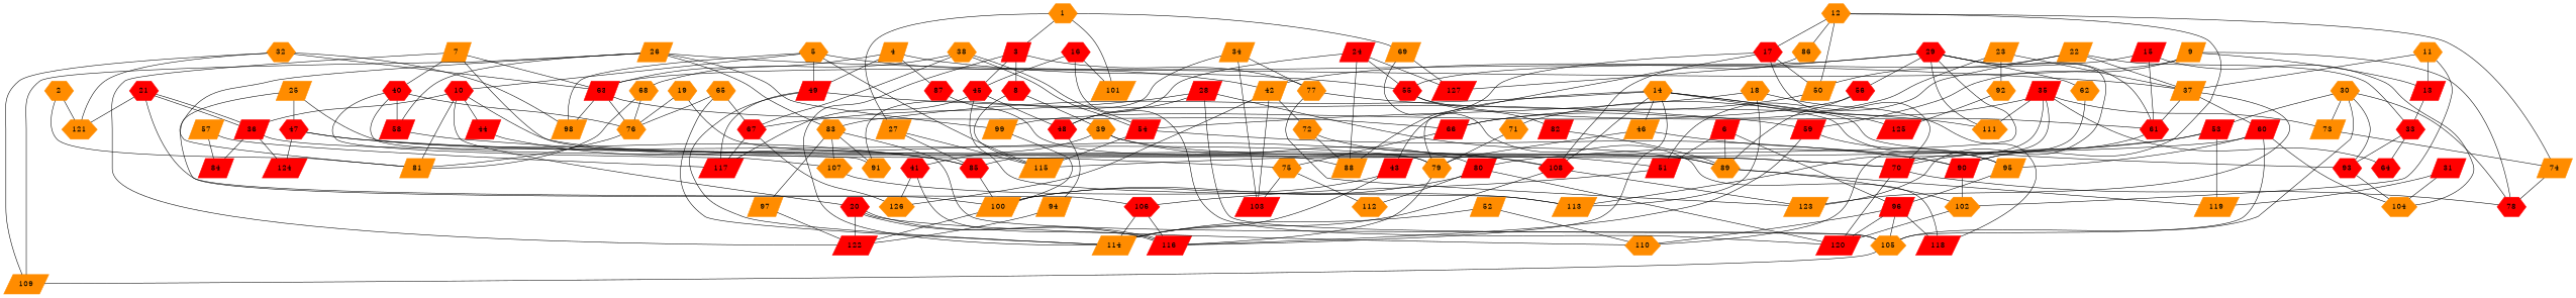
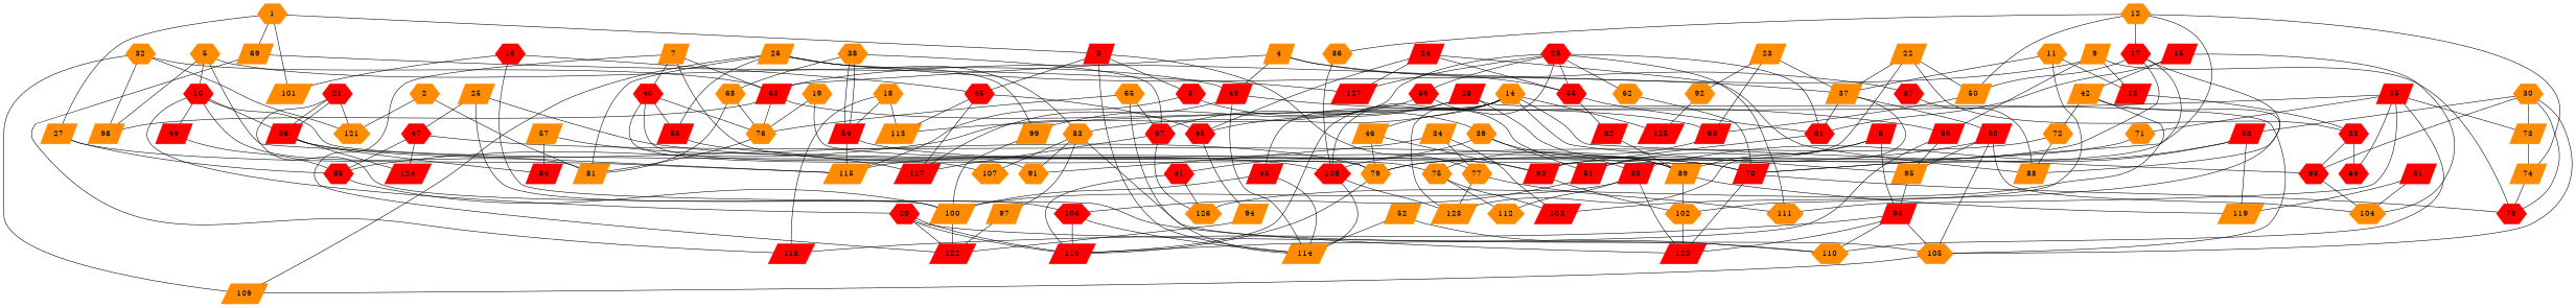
  graph {
    node [color=darkorange shape=parallelogram style=filled]
    1 [shape=hexagon]
    3 [color=red]
    27
    69
    101
    8 [color=red shape=hexagon]
    45 [color=red shape=hexagon]
    77 [shape=hexagon]
    114
    115
    85 [color=red shape=hexagon]
    118 [color=red]
    127 [color=red]
    2 [shape=hexagon]
    81
    121 [shape=hexagon]
    39 [shape=hexagon]
    113
    48 [color=red shape=hexagon]
    117 [color=red]
    111 [shape=hexagon]
    123
    49 [color=red]
    4
    55 [color=red shape=hexagon]
    63 [color=red]
    87 [color=red shape=hexagon]
    59 [color=red]
    61 [color=red shape=hexagon]
    82 [color=red]
    98
    76 [shape=hexagon]
    66 [color=red]
    88
    5 [shape=hexagon]
    10 [color=red shape=hexagon]
    42
-   89 [shape=hexagon]
+   89
    20 [color=red shape=hexagon]
    36 [color=red]
    44 [color=red]
    103 [color=red]
    126 [shape=hexagon]
    72 [shape=hexagon]
    92 [shape=hexagon]
    125 [color=red]
    6 [color=red]
    51 [color=red]
    96 [color=red]
    106 [color=red shape=hexagon]
    102 [shape=hexagon]
    119
    105 [shape=hexagon]
    120 [color=red]
    110 [shape=hexagon]
    7
    40 [color=red shape=hexagon]
    75 [shape=hexagon]
    122 [color=red]
    58 [color=red]
    91 [shape=hexagon]
    107 [shape=hexagon]
    112 [shape=hexagon]
    41 [color=red shape=hexagon]
    80 [color=red]
    9
    13 [color=red]
    78 [color=red shape=hexagon]
    33 [color=red shape=hexagon]
    95
    116 [color=red]
    79 [shape=hexagon]
    84 [color=red]
    124 [color=red]
    11 [shape=hexagon]
    37
    60 [color=red]
    12 [shape=hexagon]
    17 [color=red shape=hexagon]
    50
    74
    86 [shape=hexagon]
    90 [color=red]
    70 [color=red]
    108 [color=red shape=hexagon]
    93 [color=red shape=hexagon]
    64 [color=red shape=hexagon]
    14 [shape=hexagon]
    43 [color=red]
    83 [shape=hexagon]
    46
    100
    97
    104 [shape=hexagon]
    109
    15 [color=red]
    16 [color=red shape=hexagon]
    18 [shape=hexagon]
    54 [color=red]
    19 [shape=hexagon]
    21 [color=red shape=hexagon]
    22
    23
    24 [color=red]
    94
    25
    47 [color=red shape=hexagon]
    26
    99
    28 [color=red]
    67 [color=red shape=hexagon]
    29 [color=red shape=hexagon]
    56 [color=red shape=hexagon]
    62 [shape=hexagon]
    30 [shape=hexagon]
    53 [color=red]
    73
    31 [color=red]
    32 [shape=hexagon]
    34
    35 [color=red]
    71 [shape=hexagon]
    38 [shape=hexagon]
    68 [shape=hexagon]
    52
    57
    65 [shape=hexagon]
    1 -- 3
    1 -- 27
    1 -- 69
    1 -- 101
    3 -- 8
    3 -- 45
    3 -- 77
    3 -- 114
    27 -- 115
    27 -- 85
    69 -- 118
    69 -- 127
    8 -- 115
    8 -- 39
    45 -- 113
    45 -- 48
    45 -- 117
    77 -- 111
    77 -- 123
    85 -- 100
    2 -- 81
    2 -- 121
    39 -- 51
    39 -- 41
    39 -- 80
    48 -- 94
    49 -- 114
    49 -- 117
    49 -- 59
    4 -- 49
    4 -- 55
    4 -- 63
    4 -- 87
    55 -- 61
    55 -- 82
    63 -- 98
    63 -- 76
    63 -- 66
    87 -- 88
    59 -- 95
    59 -- 116
    61 -- 90
    82 -- 89
    76 -- 81
    66 -- 75
    5 -- 115
    5 -- 49
    5 -- 98
    5 -- 10
-   5 -- 42
    10 -- 81
    10 -- 89
    10 -- 20
    10 -- 36
    10 -- 44
    42 -- 103
    42 -- 126
    42 -- 72
    89 -- 102
    89 -- 119
    20 -- 110
    20 -- 122
    20 -- 116
    20 -- 116
    36 -- 79
    36 -- 84
    36 -- 124
    44 -- 85
    72 -- 88
    72 -- 108
    92 -- 125
    6 -- 89
    6 -- 51
    6 -- 96
    51 -- 106
    96 -- 118
    96 -- 105
    96 -- 120
    96 -- 110
    106 -- 114
    106 -- 116
    102 -- 120
    105 -- 109
    7 -- 63
    7 -- 40
    7 -- 75
    7 -- 122
    40 -- 76
    40 -- 58
    40 -- 91
    40 -- 107
    75 -- 103
    75 -- 112
    58 -- 108
-   107 -- 113
    41 -- 126
    41 -- 116
    80 -- 120
    80 -- 112
    80 -- 100
    9 -- 63
    9 -- 59
    9 -- 13
    9 -- 78
    13 -- 33
    33 -- 93
    33 -- 64
    95 -- 96
    79 -- 116
    11 -- 102
    11 -- 13
    11 -- 37
    37 -- 123
    37 -- 61
    37 -- 60
    60 -- 115
    60 -- 105
    60 -- 95
    60 -- 104
    12 -- 17
    12 -- 50
    12 -- 74
    12 -- 86
    12 -- 90
    17 -- 88
    17 -- 79
    17 -- 50
    17 -- 70
    50 -- 66
    74 -- 78
    86 -- 108
    90 -- 102
    70 -- 120
    70 -- 78
    108 -- 114
    108 -- 123
    93 -- 104
    14 -- 125
    14 -- 95
    14 -- 116
    14 -- 108
    14 -- 93
    14 -- 43
    14 -- 83
    14 -- 46
    43 -- 114
    43 -- 100
    83 -- 105
    83 -- 91
    83 -- 107
    83 -- 97
    46 -- 79
    46 -- 90
    100 -- 122
    97 -- 122
    15 -- 61
    15 -- 42
    15 -- 104
    16 -- 101
    16 -- 45
    16 -- 120
    18 -- 118
    18 -- 113
    18 -- 54
    54 -- 115
    54 -- 90
    19 -- 76
    19 -- 79
    21 -- 121
    21 -- 36
    21 -- 36
    21 -- 106
    22 -- 51
    22 -- 33
    22 -- 37
    22 -- 50
    23 -- 66
    23 -- 92
    23 -- 37
    24 -- 127
    24 -- 48
    24 -- 55
    24 -- 88
    94 -- 122
    25 -- 70
    25 -- 100
    25 -- 47
    47 -- 85
    47 -- 124
    47 -- 70
    26 -- 81
    26 -- 58
    26 -- 37
    26 -- 83
    26 -- 109
    26 -- 99
    99 -- 100
    28 -- 48
    28 -- 89
    28 -- 105
    28 -- 67
    67 -- 117
    67 -- 126
    29 -- 85
    29 -- 127
    29 -- 111
    29 -- 123
    29 -- 55
    29 -- 61
    29 -- 56
    29 -- 62
    56 -- 89
    56 -- 99
    62 -- 70
    30 -- 105
    30 -- 78
    30 -- 93
    30 -- 53
    30 -- 73
    53 -- 119
    53 -- 80
    53 -- 70
    73 -- 74
    31 -- 119
    31 -- 104
    32 -- 121
    32 -- 63
    32 -- 98
    32 -- 109
    34 -- 77
    34 -- 103
    34 -- 91
    35 -- 113
    35 -- 111
    35 -- 110
    35 -- 64
    35 -- 73
    35 -- 71
    71 -- 79
    38 -- 54
    38 -- 54
    38 -- 67
    38 -- 68
    68 -- 81
    68 -- 76
    52 -- 114
    52 -- 110
    57 -- 117
    57 -- 84
    65 -- 114
    65 -- 76
    65 -- 67
  }
